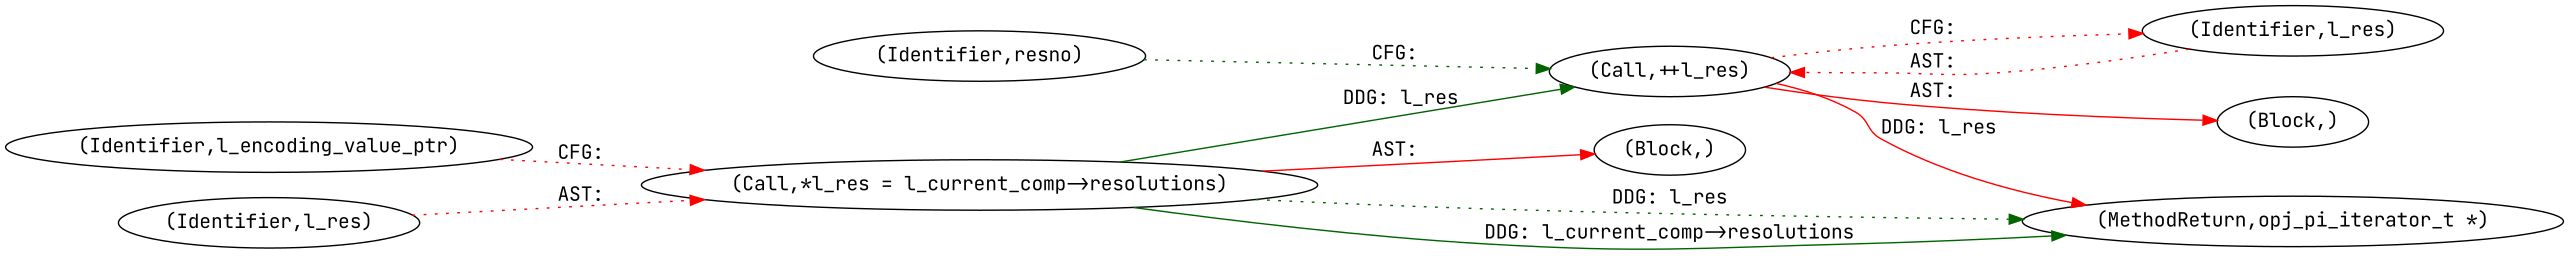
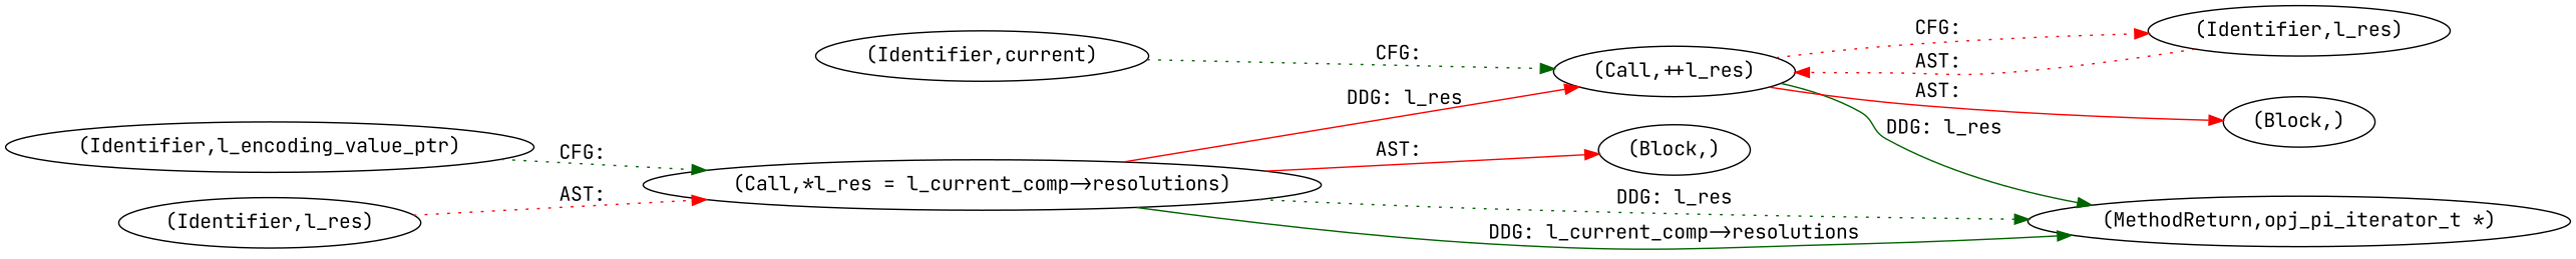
  digraph {
    fontname="JetBrains Mono"
    rankdir=LR
    node [fontname="JetBrains Mono"]
    edge [color=red fontname="JetBrains Mono" style=dotted]
    n1 [label="(Call,*l_res = l_current_comp->resolutions)"]
    n2 [label="(Call,++l_res)"]
    n3 [label="(Block,)"]
    n4 [label="(MethodReturn,opj_pi_iterator_t *)"]
    n5 [label="(Identifier,l_res)"]
    n6 [label="(Block,)"]
    n7 [label="(Identifier,l_encoding_value_ptr)"]
-   n8 [label="(Identifier,resno)"]
+   n8 [label="(Identifier,current)"]
    n9 [label="(Identifier,l_res)"]
-   n1 -> n2 [color=darkgreen label="DDG: l_res" style=solid]
+   n1 -> n2 [label="DDG: l_res" style=solid]
    n1 -> n3 [label="AST: " style=solid]
    n1 -> n4 [color=darkgreen label="DDG: l_res"]
    n1 -> n4 [color=darkgreen label="DDG: l_current_comp->resolutions" style=solid]
-   n2 -> n4 [label="DDG: l_res" style=solid]
+   n2 -> n4 [color=darkgreen label="DDG: l_res" style=solid]
    n2 -> n5 [label="CFG: "]
    n2 -> n6 [label="AST: " style=solid]
    n5 -> n2 [label="AST: "]
-   n7 -> n1 [label="CFG: "]
+   n7 -> n1 [color=darkgreen label="CFG: "]
    n8 -> n2 [color=darkgreen label="CFG: "]
    n9 -> n1 [label="AST: "]
  }
